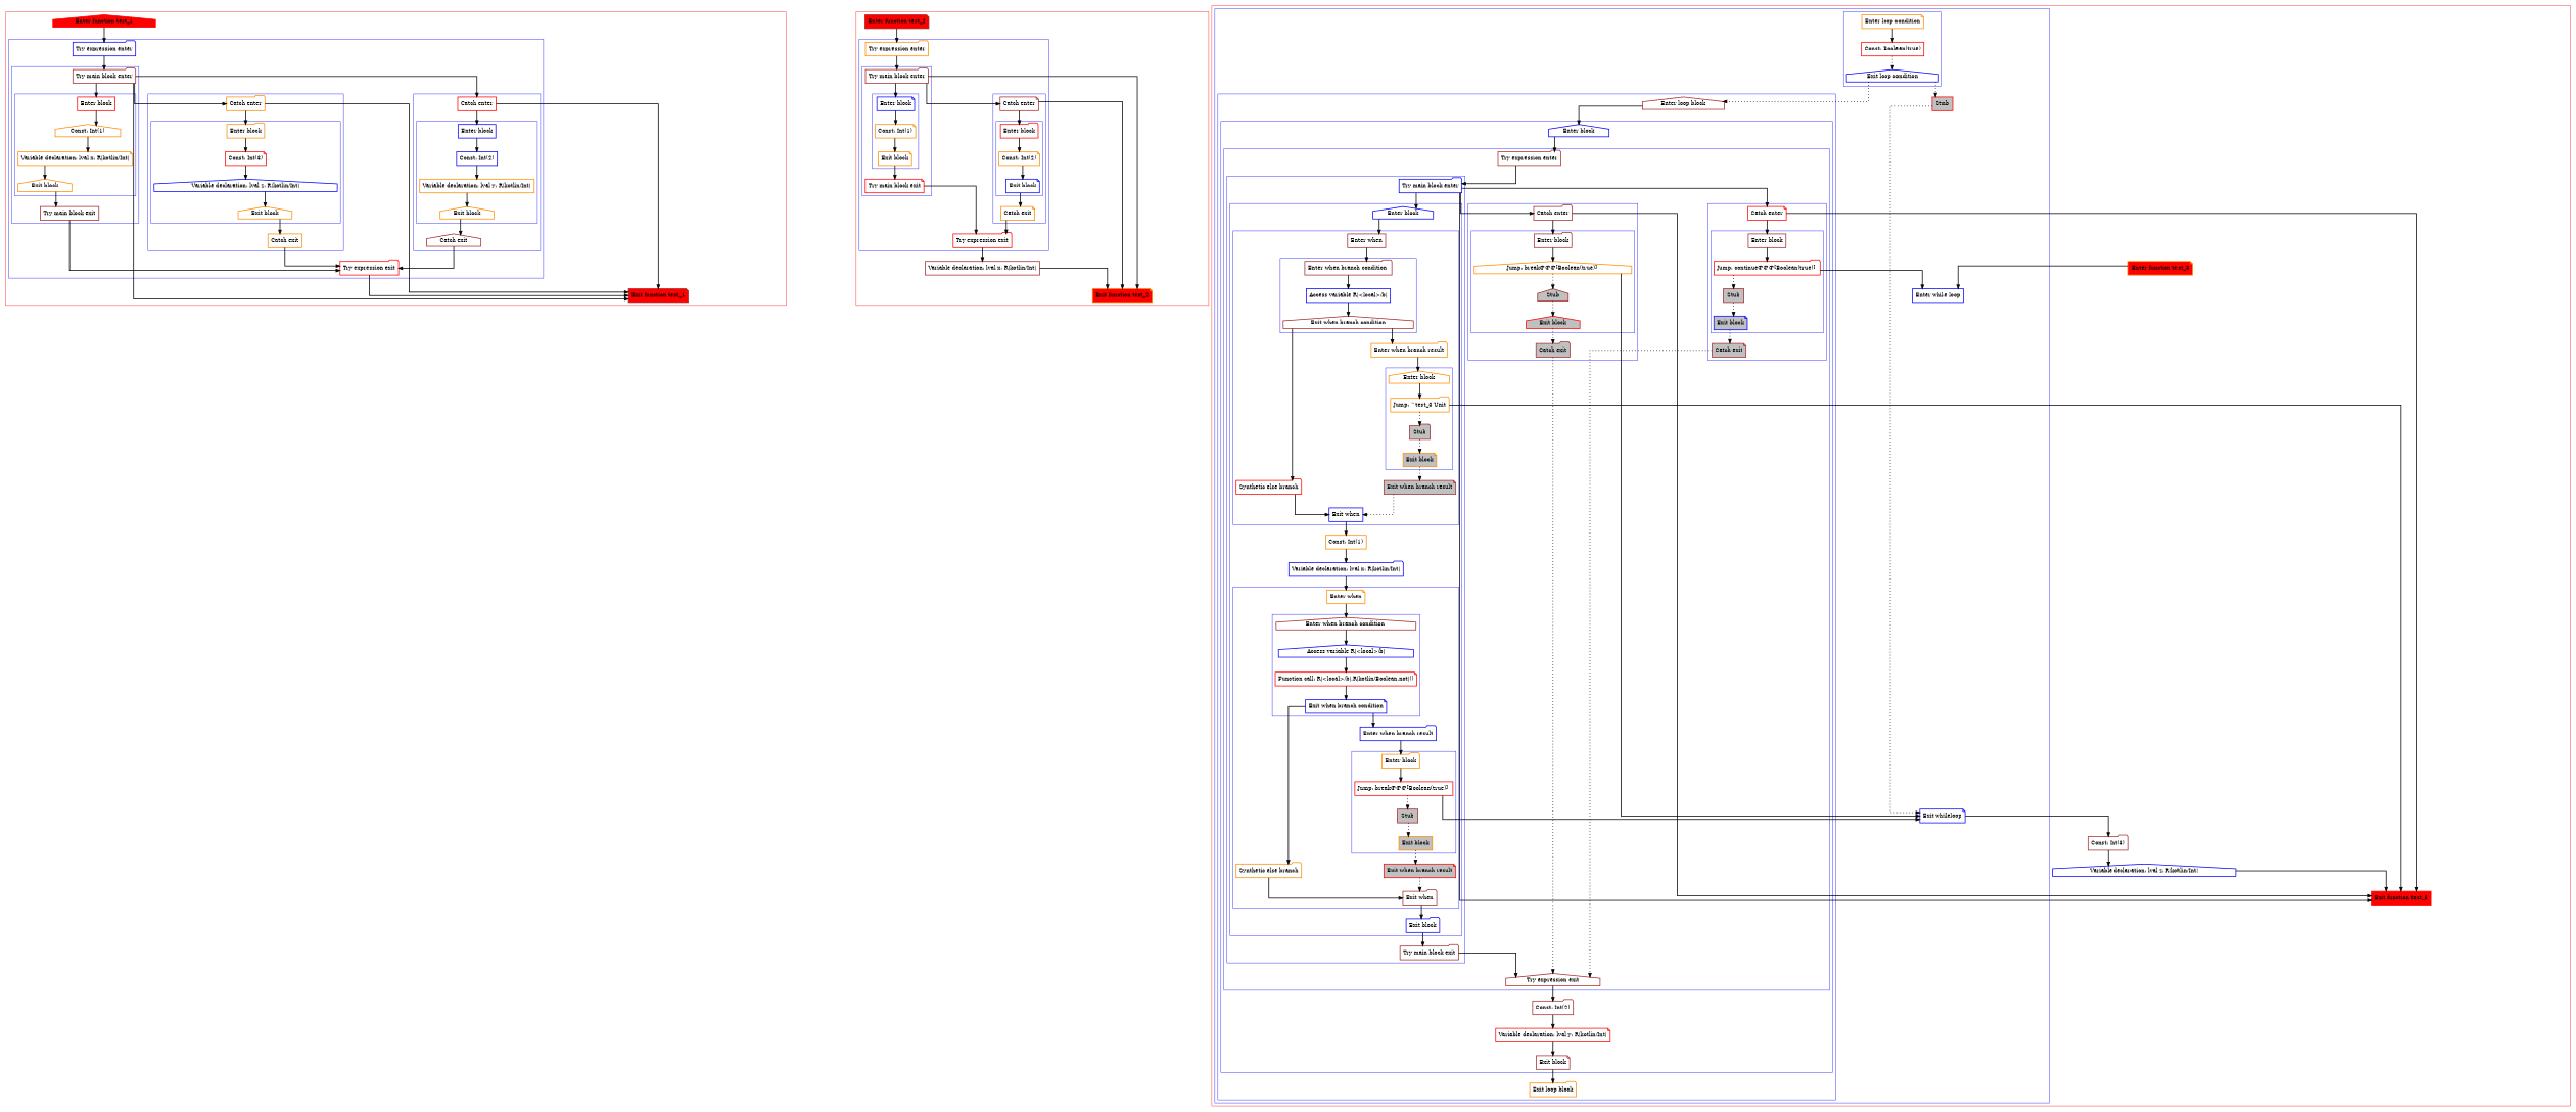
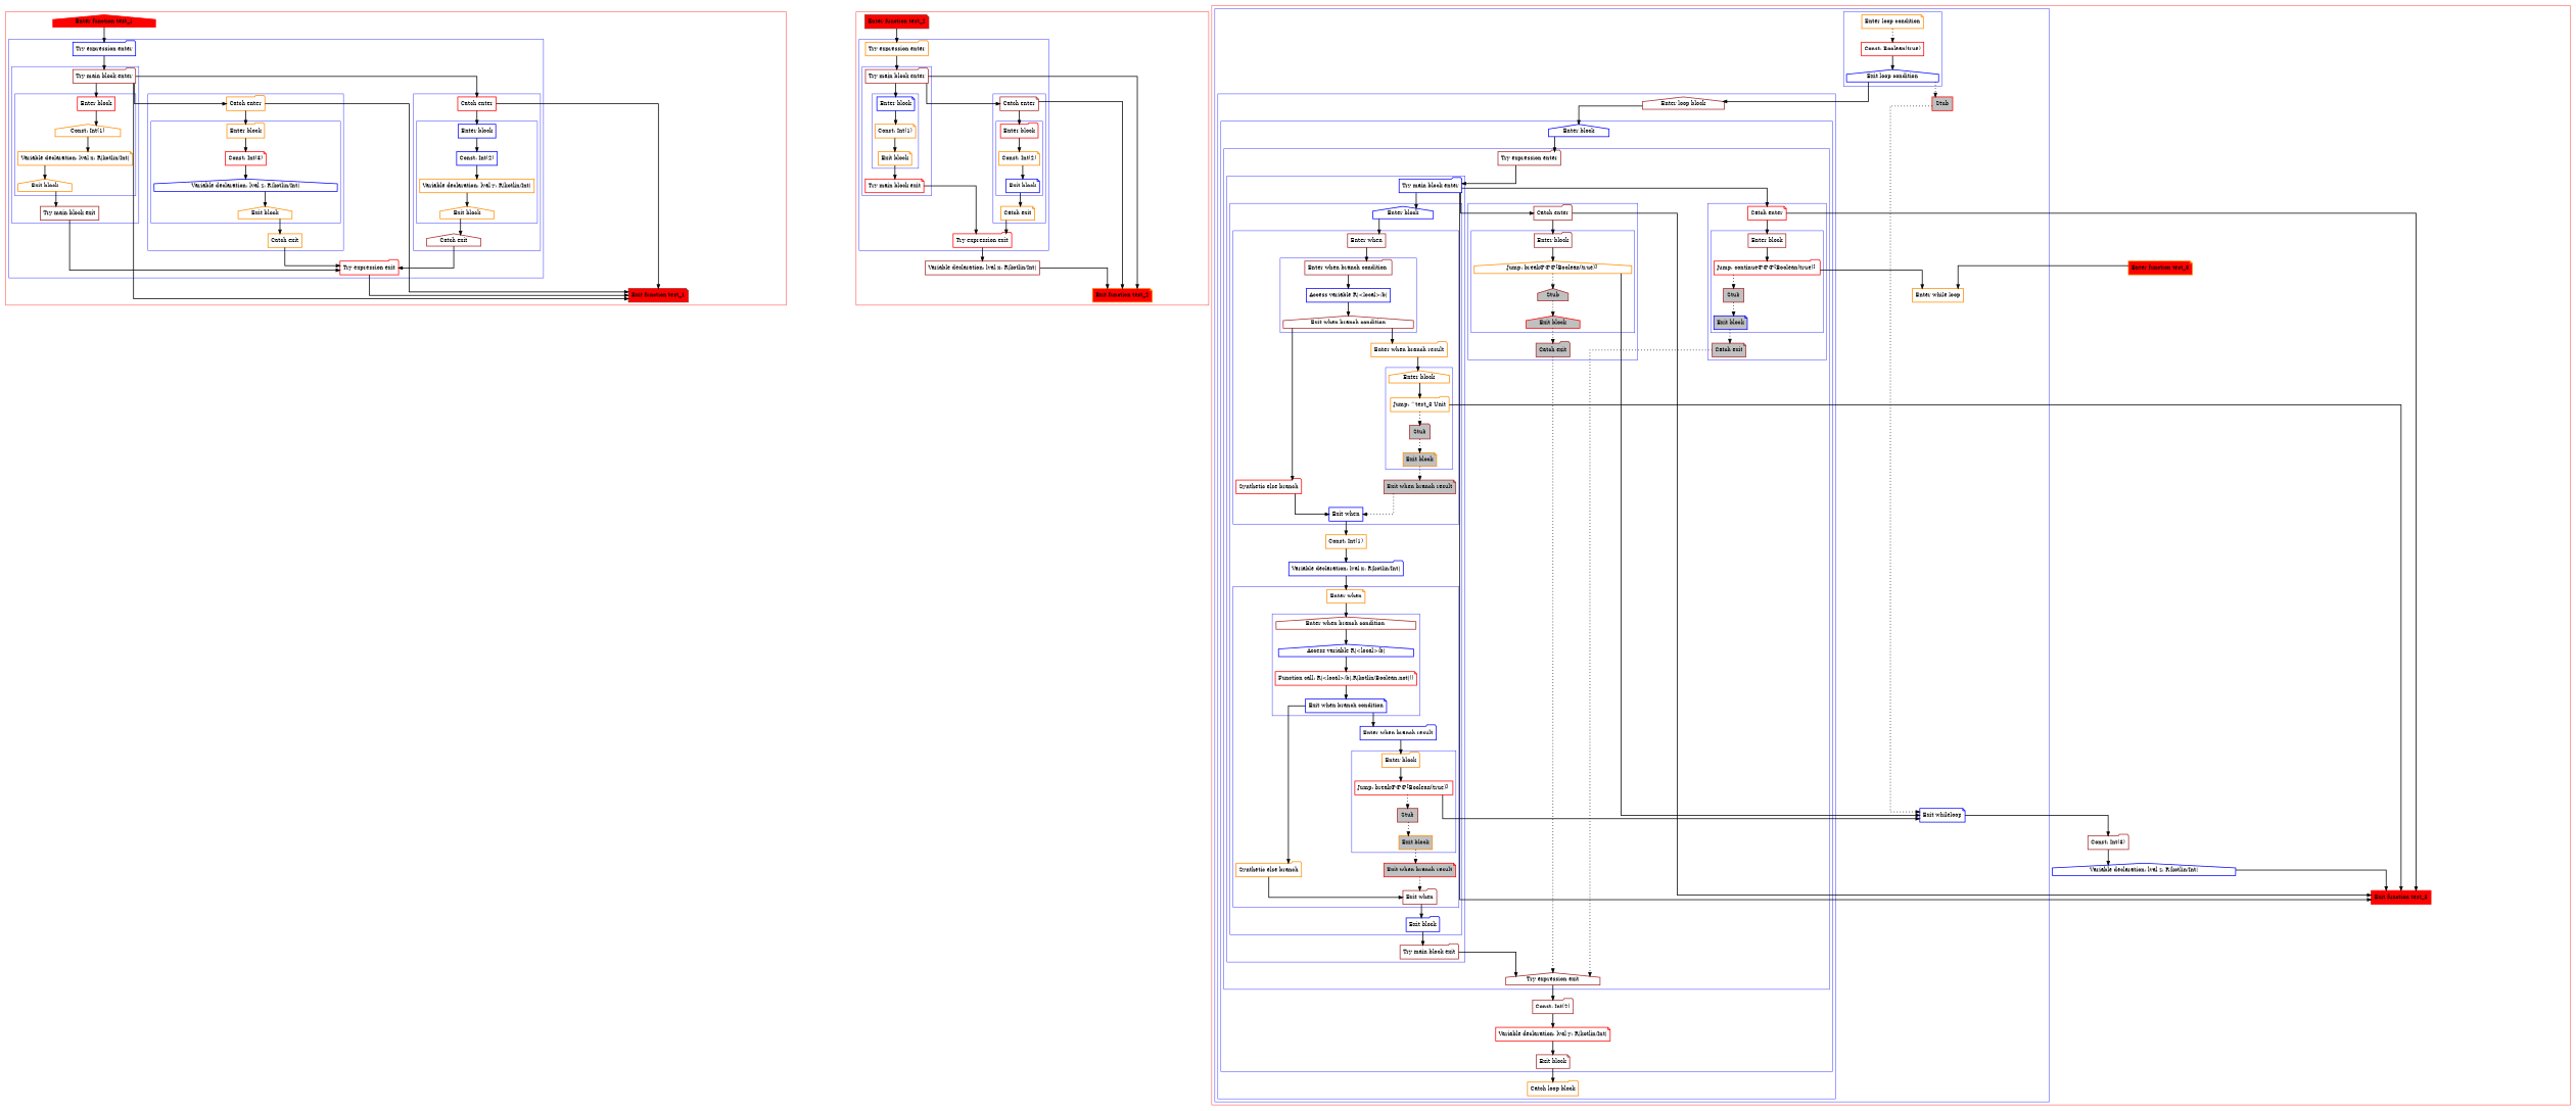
  digraph {
    nodesep=3
    splines=ortho
    node [color=brown penwidth=2 shape=folder]
    edge [penwidth=2]
    n1 [color=red label="Enter block" shape=box]
    n2 [color=darkorange label="Const: Int(1)" shape=house]
    n3 [color=darkorange label="Variable declaration: lval x: R|kotlin/Int|" shape=note]
    n4 [color=darkorange label="Exit block" shape=house]
    n5 [label="Try main block enter"]
    n6 [label="Try main block exit" shape=box]
    n7 [color=darkorange label="Enter block"]
    n8 [color=red label="Const: Int(3)" shape=note]
    n9 [color=blue label="Variable declaration: lval z: R|kotlin/Int|" shape=house]
    n10 [color=darkorange label="Exit block" shape=house]
    n11 [color=darkorange label="Catch enter"]
    n12 [color=darkorange label="Catch exit" shape=box]
    n13 [color=blue label="Enter block" shape=box]
    n14 [color=blue label="Const: Int(2)" shape=box]
    n15 [color=darkorange label="Variable declaration: lval y: R|kotlin/Int|" shape=box]
    n16 [color=darkorange label="Exit block" shape=house]
    n17 [color=red label="Catch enter" shape=box]
    n18 [label="Catch exit" shape=house]
    n19 [color=blue label="Try expression enter"]
    n20 [color=red label="Try expression exit"]
    n21 [color=red fillcolor=red label="Enter function test_1" shape=house style=filled]
    n22 [fillcolor=red label="Exit function test_1" shape=note style=filled]
    n23 [color=blue label="Enter block" shape=note]
    n24 [color=darkorange label="Const: Int(1)" shape=note]
    n25 [color=darkorange label="Exit block" shape=note]
    n26 [label="Try main block enter"]
    n27 [color=red label="Try main block exit" shape=note]
    n28 [color=red label="Enter block"]
    n29 [color=darkorange label="Const: Int(2)" shape=note]
    n30 [color=blue label="Exit block" shape=note]
    n31 [label="Catch enter" shape=note]
    n32 [color=darkorange label="Catch exit" shape=note]
    n33 [color=darkorange label="Try expression enter"]
    n34 [color=red label="Try expression exit"]
    n35 [fillcolor=red label="Enter function test_2" shape=note style=filled]
    n36 [label="Variable declaration: lval x: R|kotlin/Int|" shape=box]
    n37 [color=darkorange fillcolor=red label="Exit function test_2" shape=note style=filled]
    n38 [color=darkorange label="Enter loop condition" shape=note]
    n39 [color=red label="Const: Boolean(true)" shape=box]
    n40 [color=blue label="Exit loop condition" shape=house]
    n41 [label="Enter when branch condition "]
    n42 [color=blue label="Access variable R|<local>/b|" shape=box]
    n43 [label="Exit when branch condition" shape=house]
    n44 [color=darkorange label="Enter block" shape=house]
    n45 [color=darkorange label="Jump: ^test_3 Unit"]
    n46 [fillcolor=gray label=Stub style=filled]
    n47 [color=darkorange fillcolor=gray label="Exit block" shape=note style=filled]
    n48 [label="Enter when" shape=box]
    n49 [color=red label="Synthetic else branch"]
    n50 [color=darkorange label="Enter when branch result"]
    n51 [fillcolor=gray label="Exit when branch result" shape=note style=filled]
    n52 [color=blue label="Exit when" shape=box]
    n53 [label="Enter when branch condition " shape=house]
    n54 [color=blue label="Access variable R|<local>/b|" shape=house]
    n55 [color=red label="Function call: R|<local>/b|.R|kotlin/Boolean.not|()" shape=note]
    n56 [color=blue label="Exit when branch condition" shape=note]
    n57 [color=darkorange label="Enter block"]
    n58 [color=red label="Jump: break@@@[Boolean(true)] " shape=box]
    n59 [fillcolor=gray label=Stub shape=box style=filled]
    n60 [color=darkorange fillcolor=gray label="Exit block" shape=box style=filled]
    n61 [color=darkorange label="Enter when" shape=note]
    n62 [color=darkorange label="Synthetic else branch"]
    n63 [color=blue label="Enter when branch result"]
    n64 [color=red fillcolor=gray label="Exit when branch result" shape=note style=filled]
    n65 [label="Exit when"]
    n66 [color=blue label="Enter block" shape=house]
    n67 [color=darkorange label="Const: Int(1)" shape=box]
    n68 [color=blue label="Variable declaration: lval x: R|kotlin/Int|"]
    n69 [color=blue label="Exit block"]
    n70 [color=blue label="Try main block enter"]
    n71 [label="Try main block exit"]
    n72 [label="Enter block"]
    n73 [color=darkorange label="Jump: break@@@[Boolean(true)] " shape=house]
    n74 [fillcolor=gray label=Stub shape=house style=filled]
    n75 [color=red fillcolor=gray label="Exit block" shape=house style=filled]
    n76 [label="Catch enter"]
    n77 [fillcolor=gray label="Catch exit" style=filled]
    n78 [label="Enter block" shape=box]
    n79 [color=red label="Jump: continue@@@[Boolean(true)] "]
    n80 [fillcolor=gray label=Stub shape=box style=filled]
    n81 [color=blue fillcolor=gray label="Exit block" shape=note style=filled]
    n82 [color=red label="Catch enter" shape=note]
    n83 [fillcolor=gray label="Catch exit" shape=note style=filled]
    n84 [label="Try expression enter"]
    n85 [label="Try expression exit" shape=house]
    n86 [color=blue label="Enter block" shape=house]
    n87 [label="Const: Int(2)"]
    n88 [color=red label="Variable declaration: lval y: R|kotlin/Int|" shape=note]
    n89 [label="Exit block" shape=note]
    n90 [label="Enter loop block" shape=house]
-   n91 [color=darkorange label="Exit loop block"]
-   n92 [color=blue label="Enter while loop" shape=box]
+   n91 [color=darkorange label="Catch loop block"]
+   n92 [color=darkorange label="Enter while loop" shape=box]
    n93 [color=red fillcolor=gray label=Stub shape=box style=filled]
    n94 [color=blue label="Exit whileloop" shape=note]
    n95 [color=darkorange fillcolor=red label="Enter function test_3" shape=note style=filled]
    n96 [label="Const: Int(3)"]
    n97 [color=blue label="Variable declaration: lval z: R|kotlin/Int|" shape=house]
    n98 [color=red fillcolor=red label="Exit function test_3" shape=box style=filled]
    subgraph cluster_1 {
      color=red
      n21
      n22
      subgraph cluster_2 {
        color=blue
        n19
        n20
        subgraph cluster_3 {
          color=blue
          n5
          n6
          subgraph cluster_4 {
            color=blue
            n1
            n2
            n3
            n4
          }
        }
        subgraph cluster_5 {
          color=blue
          n11
          n12
          subgraph cluster_6 {
            color=blue
            n7
            n8
            n9
            n10
          }
        }
        subgraph cluster_7 {
          color=blue
          n17
          n18
          subgraph cluster_8 {
            color=blue
            n13
            n14
            n15
            n16
          }
        }
      }
    }
    subgraph cluster_9 {
      color=red
      n35
      n36
      n37
      subgraph cluster_10 {
        color=blue
        n33
        n34
        subgraph cluster_11 {
          color=blue
          n26
          n27
          subgraph cluster_12 {
            color=blue
            n23
            n24
            n25
          }
        }
        subgraph cluster_13 {
          color=blue
          n31
          n32
          subgraph cluster_14 {
            color=blue
            n28
            n29
            n30
          }
        }
      }
    }
    subgraph cluster_15 {
      color=red
      n95
      n96
      n97
      n98
      subgraph cluster_16 {
        color=blue
        n92
        n93
        n94
        subgraph cluster_17 {
          color=blue
          n38
          n39
          n40
        }
        subgraph cluster_18 {
          color=blue
          n90
          n91
          subgraph cluster_19 {
            color=blue
            n86
            n87
            n88
            n89
            subgraph cluster_20 {
              color=blue
              n84
              n85
              subgraph cluster_21 {
                color=blue
                n70
                n71
                subgraph cluster_22 {
                  color=blue
                  n66
                  n67
                  n68
                  n69
                  subgraph cluster_23 {
                    color=blue
                    n48
                    n49
                    n50
                    n51
                    n52
                    subgraph cluster_24 {
                      color=blue
                      n41
                      n42
                      n43
                    }
                    subgraph cluster_25 {
                      color=blue
                      n44
                      n45
                      n46
                      n47
                    }
                  }
                  subgraph cluster_26 {
                    color=blue
                    n61
                    n62
                    n63
                    n64
                    n65
                    subgraph cluster_27 {
                      color=blue
                      n53
                      n54
                      n55
                      n56
                    }
                    subgraph cluster_28 {
                      color=blue
                      n57
                      n58
                      n59
                      n60
                    }
                  }
                }
              }
              subgraph cluster_29 {
                color=blue
                n76
                n77
                subgraph cluster_30 {
                  color=blue
                  n72
                  n73
                  n74
                  n75
                }
              }
              subgraph cluster_31 {
                color=blue
                n82
                n83
                subgraph cluster_32 {
                  color=blue
                  n78
                  n79
                  n80
                  n81
                }
              }
            }
          }
        }
      }
    }
    n1 -> n2
    n2 -> n3
    n3 -> n4
    n4 -> n6
    n5 -> n1
    n5 -> n11
    n5 -> n17
    n5 -> n22
    n6 -> n20
    n7 -> n8
    n8 -> n9
    n9 -> n10
    n10 -> n12
    n11 -> n7
    n11 -> n22
    n12 -> n20
    n13 -> n14
    n14 -> n15
    n15 -> n16
    n16 -> n18
    n17 -> n13
    n17 -> n22
    n18 -> n20
    n19 -> n5
    n20 -> n22
    n21 -> n19
    n23 -> n24
    n24 -> n25
    n25 -> n27
    n26 -> n23
    n26 -> n31
    n26 -> n37
    n27 -> n34
    n28 -> n29
    n29 -> n30
    n30 -> n32
    n31 -> n28
    n31 -> n37
    n32 -> n34
    n33 -> n26
    n34 -> n36
    n35 -> n33
    n36 -> n37
-   n38 -> n39
-   n39 -> n40 [style=dotted]
-   n40 -> n90 [style=dotted]
+   n38 -> n39 [style=dotted]
+   n39 -> n40
+   n40 -> n90
    n40 -> n93 [style=dotted]
    n41 -> n42
    n42 -> n43
    n43 -> n49
    n43 -> n50
    n44 -> n45
    n45 -> n46 [style=dotted]
    n45 -> n98
    n46 -> n47 [style=dotted]
    n47 -> n51 [style=dotted]
    n48 -> n41
    n49 -> n52
    n50 -> n44
    n51 -> n52 [style=dotted]
    n52 -> n67
    n53 -> n54
    n54 -> n55
    n55 -> n56
    n56 -> n62
    n56 -> n63
    n57 -> n58
    n58 -> n59 [style=dotted]
    n58 -> n94
    n59 -> n60 [style=dotted]
    n60 -> n64 [style=dotted]
    n61 -> n53
    n62 -> n65
    n63 -> n57
    n64 -> n65 [style=dotted]
    n65 -> n69
    n66 -> n48
    n67 -> n68
    n68 -> n61
    n69 -> n71
    n70 -> n66
    n70 -> n76
    n70 -> n82
    n70 -> n98
    n71 -> n85
    n72 -> n73
    n73 -> n74 [style=dotted]
    n73 -> n94
    n74 -> n75 [style=dotted]
    n75 -> n77 [style=dotted]
    n76 -> n72
    n76 -> n98
    n77 -> n85 [style=dotted]
    n78 -> n79
    n79 -> n80 [style=dotted]
    n79 -> n92
    n80 -> n81 [style=dotted]
    n81 -> n83 [style=dotted]
    n82 -> n78
    n82 -> n98
    n83 -> n85 [style=dotted]
    n84 -> n70
    n85 -> n87
    n86 -> n84
    n87 -> n88
    n88 -> n89
    n89 -> n91
    n90 -> n86
    n93 -> n94 [style=dotted]
    n94 -> n96
    n95 -> n92
    n96 -> n97
    n97 -> n98
  }
